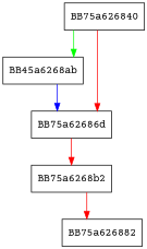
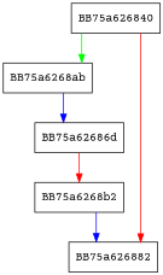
  digraph {
    fontname="Courier Prime"
    splines=ortho
    node [fontname="Courier Prime" shape=box]
    edge [color=red fontname="Courier Prime"]
    BB75a626840
-   BB75a6268ab [label=BB45a6268ab]
+   BB75a6268ab
    BB75a62686d
    BB75a6268b2
    BB75a626882
    BB75a626840 -> BB75a6268ab [color=green]
-   BB75a626840 -> BB75a62686d
+   BB75a626840 -> BB75a626882
    BB75a6268ab -> BB75a62686d [color=blue]
    BB75a62686d -> BB75a6268b2
-   BB75a6268b2 -> BB75a626882
+   BB75a6268b2 -> BB75a626882 [color=blue]
  }
